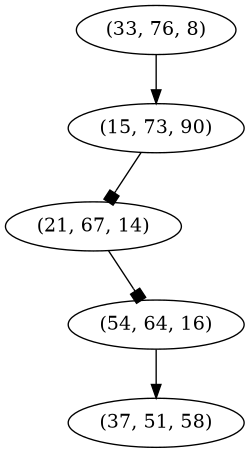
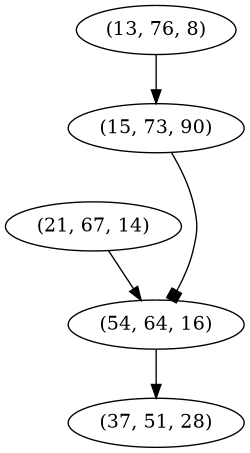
  digraph {
    edge [arrowhead=box]
    n1 [label="(15, 73, 90)"]
-   "(13, 76, 8)" [label="(33, 76, 8)"]
+   "(13, 76, 8)"
    "(21, 67, 14)"
    n4 [label="(54, 64, 16)"]
-   "(37, 51, 28)" [label="(37, 51, 58)"]
-   n1 -> "(21, 67, 14)"
+   "(37, 51, 28)"
+   n1 -> n4
    "(13, 76, 8)" -> n1 [arrowhead=normal]
-   "(21, 67, 14)" -> n4
+   "(21, 67, 14)" -> n4 [arrowhead=normal]
    n4 -> "(37, 51, 28)" [arrowhead=normal]
  }
